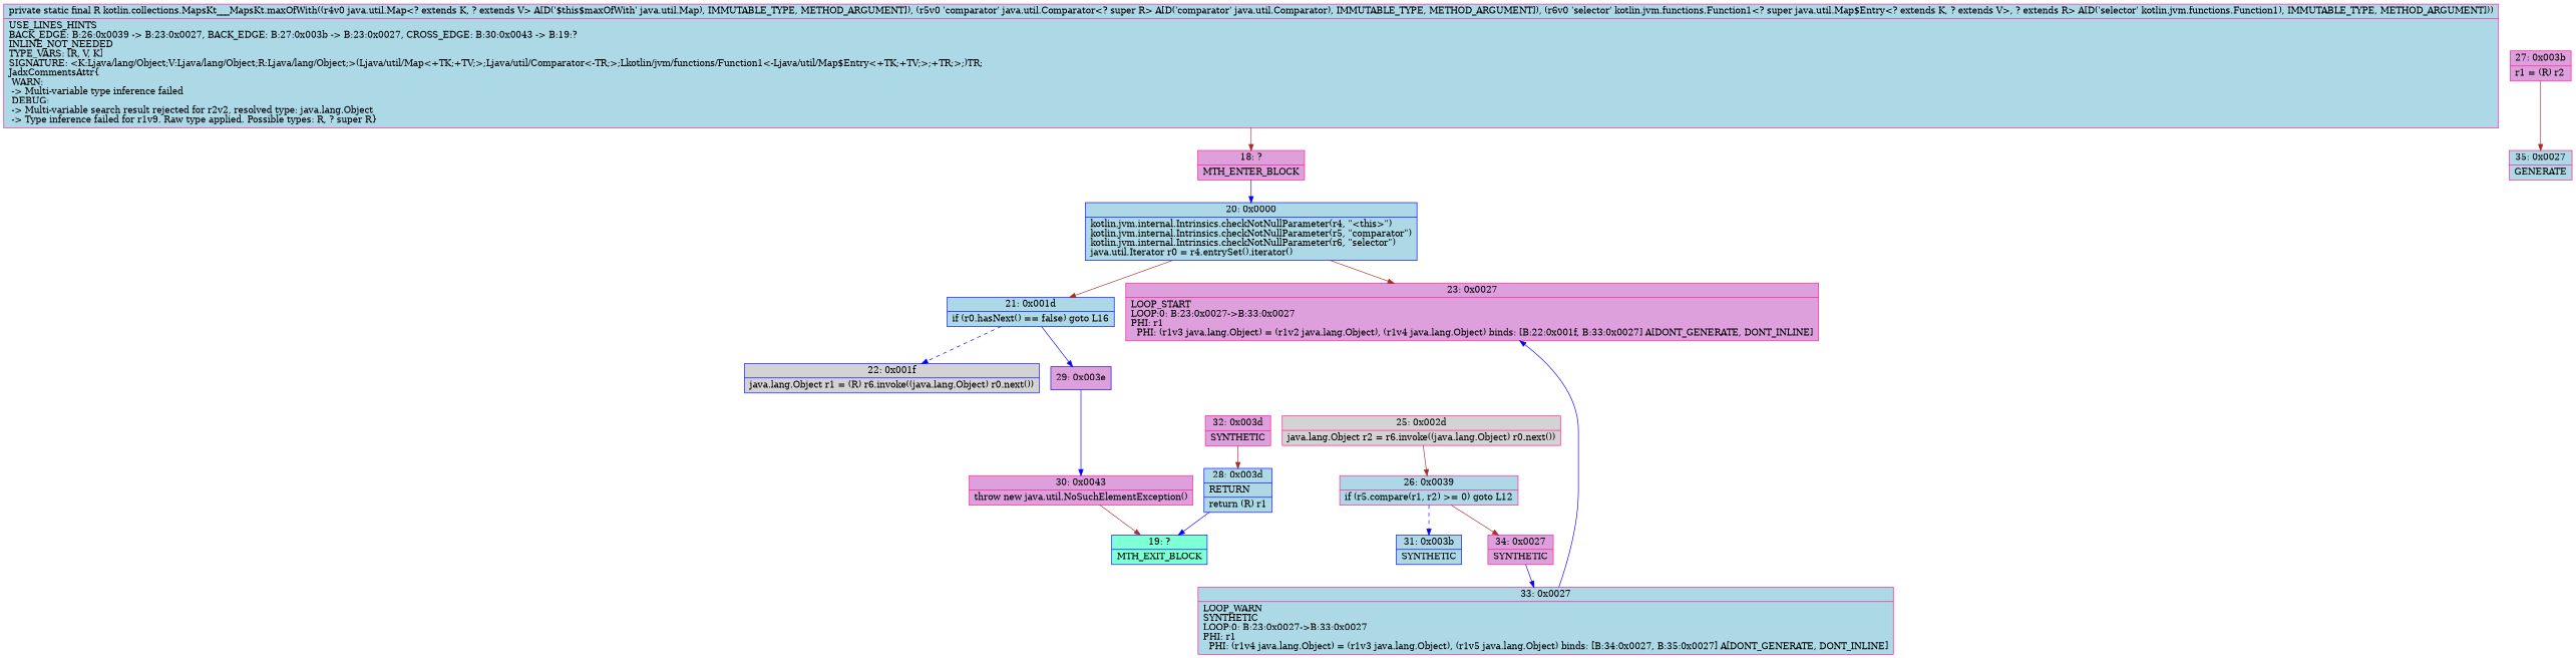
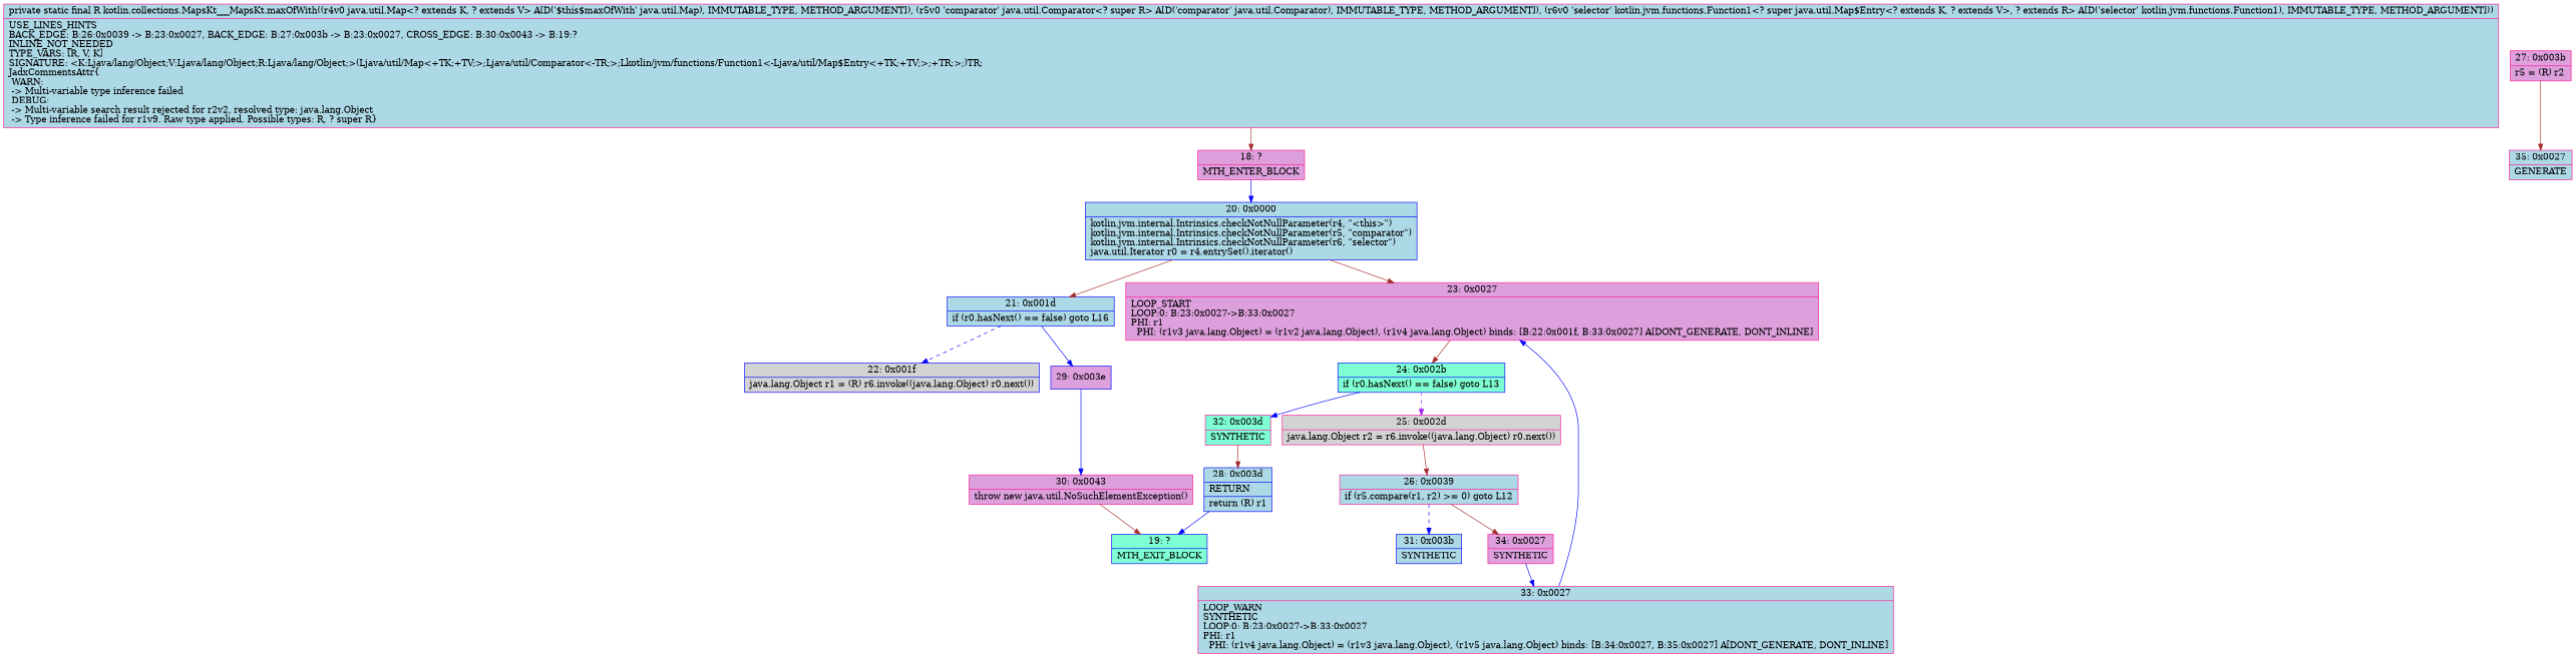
  digraph {
    node [color=deeppink fillcolor=lightblue shape=record style=filled]
    edge [color=blue]
    n1 [fillcolor=plum label="{18\:\ ?|MTH_ENTER_BLOCK\l}"]
    n2 [color=blue label="{20\:\ 0x0000|kotlin.jvm.internal.Intrinsics.checkNotNullParameter(r4, \"\<this\>\")\lkotlin.jvm.internal.Intrinsics.checkNotNullParameter(r5, \"comparator\")\lkotlin.jvm.internal.Intrinsics.checkNotNullParameter(r6, \"selector\")\ljava.util.Iterator r0 = r4.entrySet().iterator()\l}"]
    n3 [color=blue label="{21\:\ 0x001d|if (r0.hasNext() == false) goto L16\l}"]
    n4 [fillcolor=plum label="{23\:\ 0x0027|LOOP_START\lLOOP:0: B:23:0x0027\-\>B:33:0x0027\lPHI: r1 \l  PHI: (r1v3 java.lang.Object) = (r1v2 java.lang.Object), (r1v4 java.lang.Object) binds: [B:22:0x001f, B:33:0x0027] A[DONT_GENERATE, DONT_INLINE]\l}"]
    n5 [color=blue fillcolor=lightgrey label="{22\:\ 0x001f|java.lang.Object r1 = (R) r6.invoke((java.lang.Object) r0.next())\l}"]
    n6 [color=blue fillcolor=plum label="{29\:\ 0x003e}"]
    n7 [fillcolor=plum label="{30\:\ 0x0043|throw new java.util.NoSuchElementException()\l}"]
+   n8 [color=blue fillcolor=aquamarine label="{24\:\ 0x002b|if (r0.hasNext() == false) goto L13\l}"]
    n9 [fillcolor=lightgrey label="{25\:\ 0x002d|java.lang.Object r2 = r6.invoke((java.lang.Object) r0.next())\l}"]
-   n10 [fillcolor=plum label="{32\:\ 0x003d|SYNTHETIC\l}"]
+   n10 [fillcolor=aquamarine label="{32\:\ 0x003d|SYNTHETIC\l}"]
    n11 [label="{26\:\ 0x0039|if (r5.compare(r1, r2) \>= 0) goto L12\l}"]
    n12 [color=blue label="{28\:\ 0x003d|RETURN\l|return (R) r1\l}"]
    n13 [color=blue label="{31\:\ 0x003b|SYNTHETIC\l}"]
    n14 [fillcolor=plum label="{34\:\ 0x0027|SYNTHETIC\l}"]
    n15 [label="{33\:\ 0x0027|LOOP_WARN\lSYNTHETIC\lLOOP:0: B:23:0x0027\-\>B:33:0x0027\lPHI: r1 \l  PHI: (r1v4 java.lang.Object) = (r1v3 java.lang.Object), (r1v5 java.lang.Object) binds: [B:34:0x0027, B:35:0x0027] A[DONT_GENERATE, DONT_INLINE]\l}"]
-   n16 [fillcolor=plum label="{27\:\ 0x003b|r1 = (R) r2\l}"]
+   n16 [fillcolor=plum label="{27\:\ 0x003b|r5 = (R) r2\l}"]
    n17 [label="{35\:\ 0x0027|GENERATE\l}"]
    n18 [color=blue fillcolor=aquamarine label="{19\:\ ?|MTH_EXIT_BLOCK\l}"]
    n19 [label="{private static final R kotlin.collections.MapsKt___MapsKt.maxOfWith((r4v0 java.util.Map\<? extends K, ? extends V\> A[D('$this$maxOfWith' java.util.Map), IMMUTABLE_TYPE, METHOD_ARGUMENT]), (r5v0 'comparator' java.util.Comparator\<? super R\> A[D('comparator' java.util.Comparator), IMMUTABLE_TYPE, METHOD_ARGUMENT]), (r6v0 'selector' kotlin.jvm.functions.Function1\<? super java.util.Map$Entry\<? extends K, ? extends V\>, ? extends R\> A[D('selector' kotlin.jvm.functions.Function1), IMMUTABLE_TYPE, METHOD_ARGUMENT]))  | USE_LINES_HINTS\lBACK_EDGE: B:26:0x0039 \-\> B:23:0x0027, BACK_EDGE: B:27:0x003b \-\> B:23:0x0027, CROSS_EDGE: B:30:0x0043 \-\> B:19:?\lINLINE_NOT_NEEDED\lTYPE_VARS: [R, V, K]\lSIGNATURE: \<K:Ljava\/lang\/Object;V:Ljava\/lang\/Object;R:Ljava\/lang\/Object;\>(Ljava\/util\/Map\<+TK;+TV;\>;Ljava\/util\/Comparator\<\-TR;\>;Lkotlin\/jvm\/functions\/Function1\<\-Ljava\/util\/Map$Entry\<+TK;+TV;\>;+TR;\>;)TR;\lJadxCommentsAttr\{\l WARN: \l \-\> Multi\-variable type inference failed\l DEBUG: \l \-\> Multi\-variable search result rejected for r2v2, resolved type: java.lang.Object\l \-\> Type inference failed for r1v9. Raw type applied. Possible types: R, ? super R\}\l}"]
    n1 -> n2
    n2 -> n3 [color=brown]
    n2 -> n4 [color=brown]
    n3 -> n5 [style=dashed]
    n3 -> n6
+   n4 -> n8 [color=brown]
    n6 -> n7
    n7 -> n18 [color=brown]
+   n8 -> n9 [color=purple style=dashed]
+   n8 -> n10
    n9 -> n11 [color=brown]
    n10 -> n12 [color=brown]
    n11 -> n13 [style=dashed]
    n11 -> n14 [color=brown]
    n12 -> n18
    n14 -> n15
    n15 -> n4
    n16 -> n17 [color=brown]
    n19 -> n1 [color=brown]
  }
